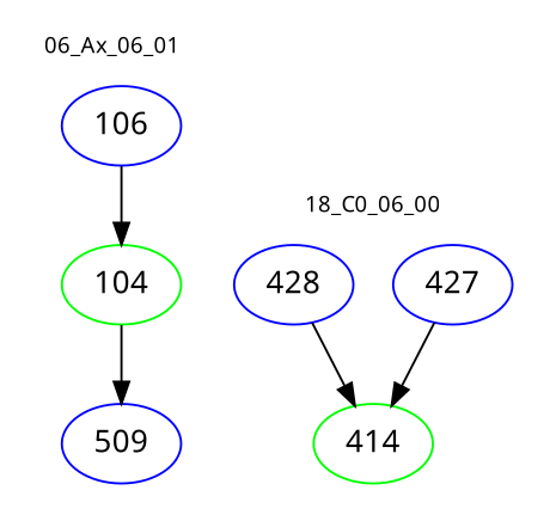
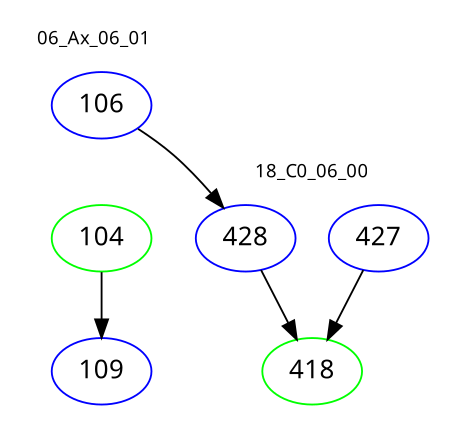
  digraph {
    fontname="Noto Sans"
    node [color=blue fontname="Noto Sans"]
    edge [color=black fontname="Noto Sans"]
    n1 [label=106]
    n2 [color=green label=104]
-   n3 [label=509]
+   n3 [label=109]
    n4 [label=427]
-   n5 [color=green label=414]
+   n5 [color=green label=418]
    n6 [label=428]
    subgraph cluster_1 {
      color=white
      fontsize=10
      label="06_Ax_06_01"
      n1
      n2
      n3
    }
    subgraph cluster_2 {
      color=white
      fontsize=10
      label="18_C0_06_00"
      n4
      n5
      n6
    }
-   n1 -> n2
+   n1 -> n6
    n2 -> n3
    n4 -> n5
    n6 -> n5
  }
